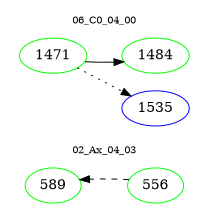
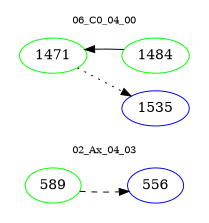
  digraph {
    rankdir=LR
    node [color=green]
    edge [color=black]
    n1 [label=589]
-   n2 [label=556]
+   n2 [color=blue label=556]
    n3 [label=1471]
    n4 [color=blue label=1535]
    n5 [label=1484]
    subgraph cluster_1 {
      color=white
      fontsize=10
      label="02_Ax_04_03"
      n1
      n2
    }
    subgraph cluster_2 {
      color=white
      fontsize=10
      label="06_C0_04_00"
      n3
      n4
      n5
    }
-   n2 -> n1 [style=dashed]
+   n1 -> n2 [style=dashed]
    n3 -> n4 [style=dotted]
-   n3 -> n5 [style=solid]
+   n5 -> n3 [style=solid]
  }
